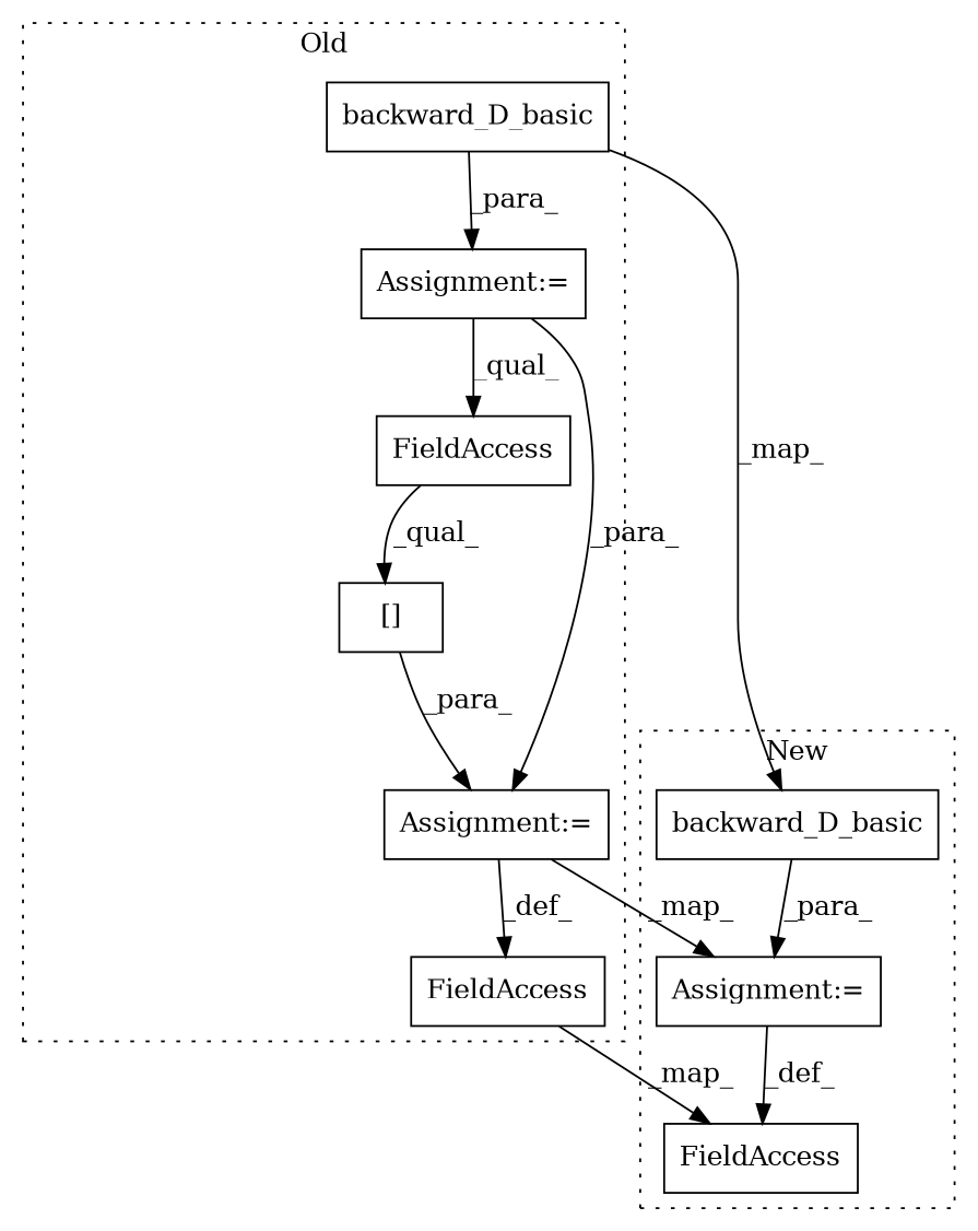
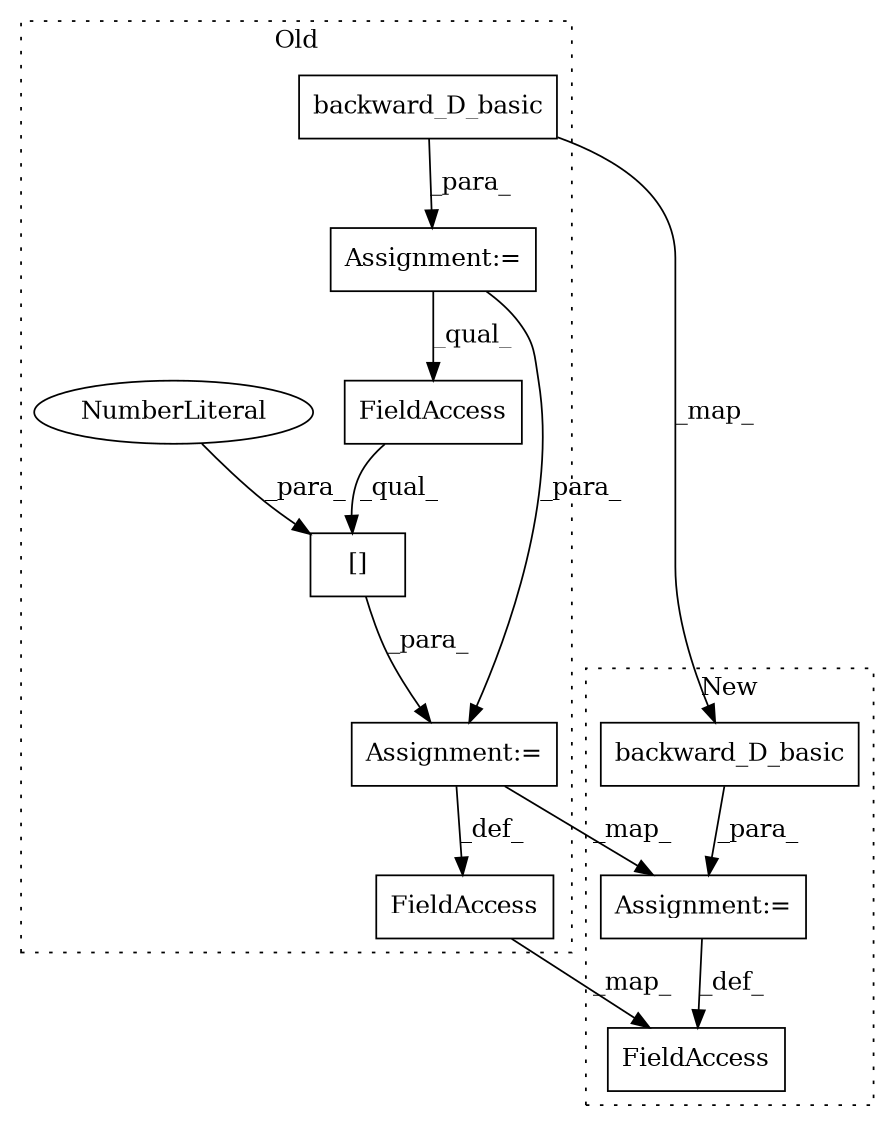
  digraph {
    node [a=22 l=1 shape=box]
    n1 [a=32 l="17,1" label=backward_D_basic s="4755,4802"]
    n2 [a=2 l="14,1" label="[]" s="4823,4838"]
+   n3 [a=34 label=NumberLiteral s=4837 shape=ellipse]
    n4 [l=13 label=FieldAccess s=4823]
    n5 [a=7 label="Assignment:=" s=4749]
    n6 [l=13 label=FieldAccess s=4809]
    n7 [a=7 label="Assignment:=" s=4822]
    n8 [a=32 l="17,1" label=backward_D_basic s="4519,4566"]
    n9 [l=13 label=FieldAccess s=4500]
    n10 [a=7 label="Assignment:=" s=4513]
    subgraph cluster_1 {
      label=Old
      style=dotted
      n1
      n2
+     n3
      n4
      n5
      n6
      n7
    }
    subgraph cluster_2 {
      label=New
      style=dotted
      n8
      n9
      n10
    }
    n1 -> n5 [label=_para_]
    n1 -> n8 [label=_map_]
    n2 -> n7 [label=_para_]
+   n3 -> n2 [label=_para_]
    n4 -> n2 [label=_qual_]
    n5 -> n4 [label=_qual_]
    n5 -> n7 [label=_para_]
    n6 -> n9 [label=_map_]
    n7 -> n6 [label=_def_]
    n7 -> n10 [label=_map_]
    n8 -> n10 [label=_para_]
    n10 -> n9 [label=_def_]
  }
